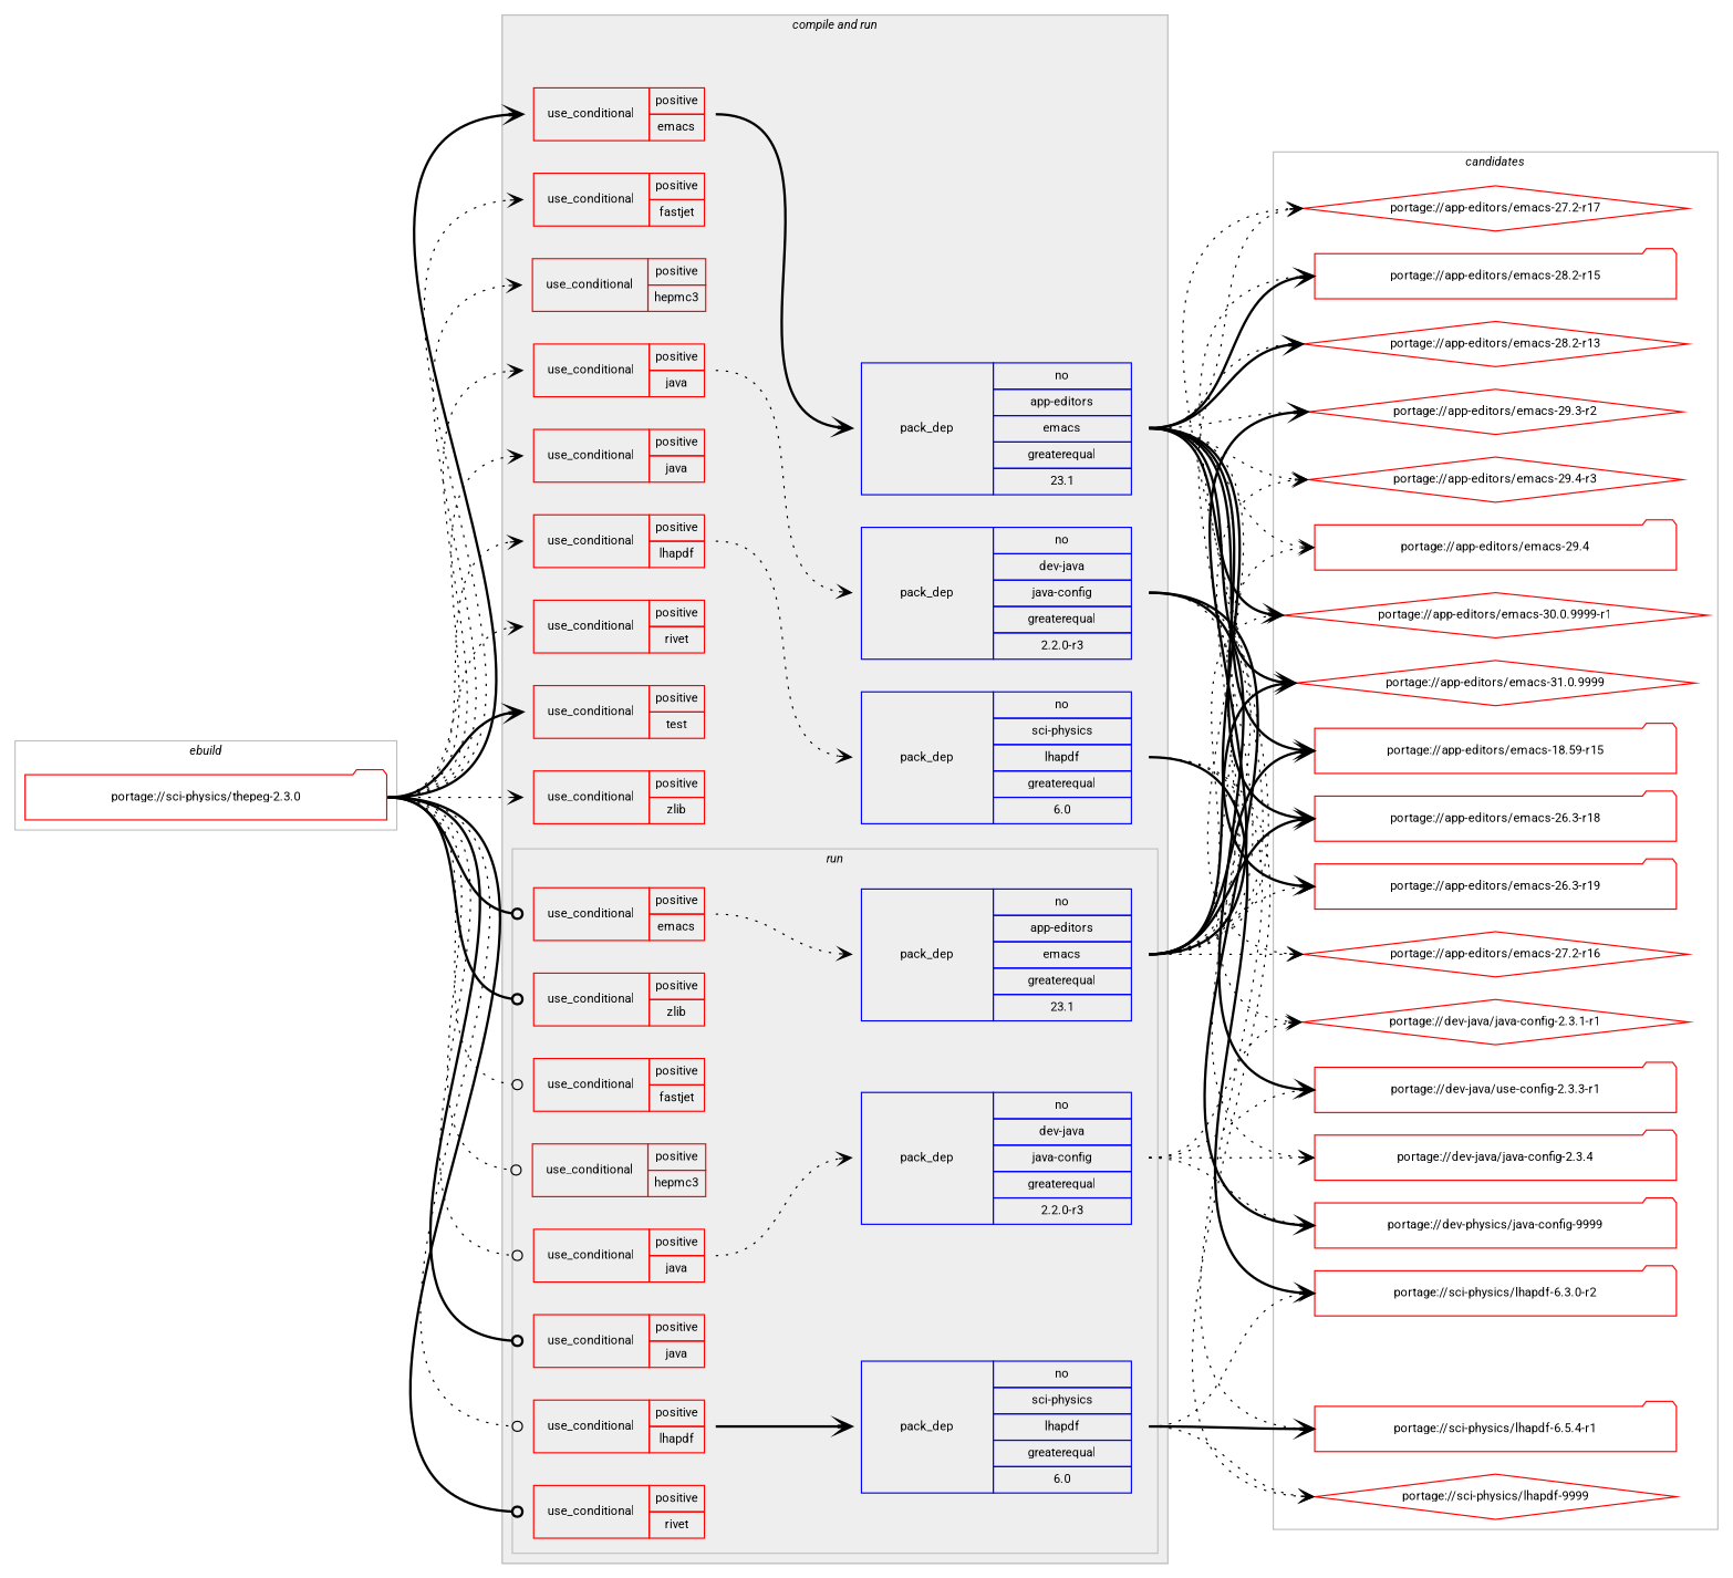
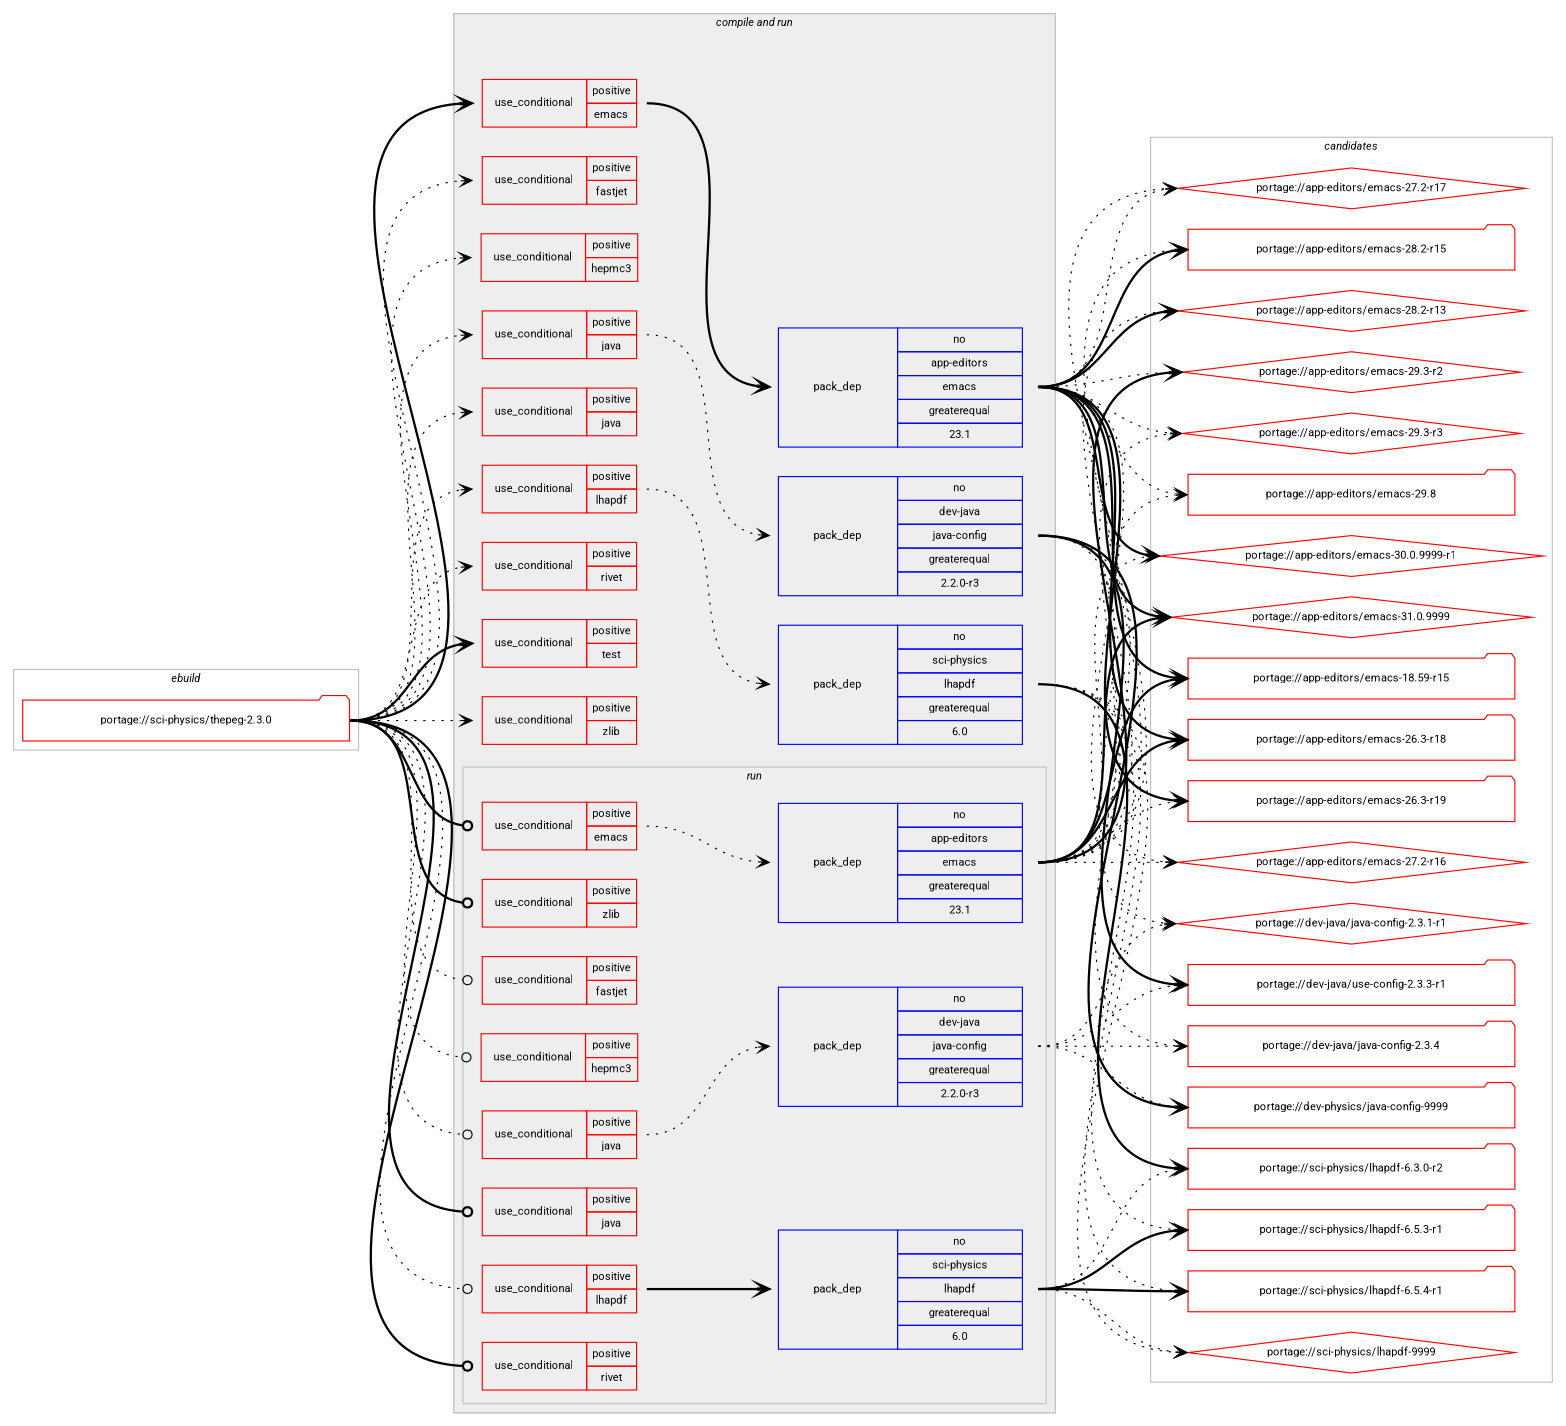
  digraph {
    compound=true
    concentrate=true
    fontname=Roboto
    fontsize=10
    newrank=true
    rankdir=LR
    ranksep=1.5
    node [color=red fontname=Roboto fontsize=10 shape=none]
    edge [arrowhead=vee fontname=Roboto headport=w style=dotted tailport=e weight=100]
    n1 [label="portage://sci-physics/thepeg-2.3.0" shape=folder width=4]
    n2 [color=blue label=<<TABLE BORDER="0" CELLBORDER="1" CELLSPACING="0" CELLPADDING="4" WIDTH="220"><TR><TD ROWSPAN="6" CELLPADDING="30">pack_dep</TD></TR><TR><TD WIDTH="110">no</TD></TR><TR><TD>app-editors</TD></TR><TR><TD>emacs</TD></TR><TR><TD>greaterequal</TD></TR><TR><TD>23.1</TD></TR></TABLE>>]
    n3 [label=<<TABLE BORDER="0" CELLBORDER="1" CELLSPACING="0" CELLPADDING="4"><TR><TD ROWSPAN="3" CELLPADDING="10">use_conditional</TD></TR><TR><TD>positive</TD></TR><TR><TD>emacs</TD></TR></TABLE>>]
    n4 [label=<<TABLE BORDER="0" CELLBORDER="1" CELLSPACING="0" CELLPADDING="4"><TR><TD ROWSPAN="3" CELLPADDING="10">use_conditional</TD></TR><TR><TD>positive</TD></TR><TR><TD>fastjet</TD></TR></TABLE>>]
    n5 [label=<<TABLE BORDER="0" CELLBORDER="1" CELLSPACING="0" CELLPADDING="4"><TR><TD ROWSPAN="3" CELLPADDING="10">use_conditional</TD></TR><TR><TD>positive</TD></TR><TR><TD>hepmc3</TD></TR></TABLE>>]
    n6 [color=blue label=<<TABLE BORDER="0" CELLBORDER="1" CELLSPACING="0" CELLPADDING="4" WIDTH="220"><TR><TD ROWSPAN="6" CELLPADDING="30">pack_dep</TD></TR><TR><TD WIDTH="110">no</TD></TR><TR><TD>dev-java</TD></TR><TR><TD>java-config</TD></TR><TR><TD>greaterequal</TD></TR><TR><TD>2.2.0-r3</TD></TR></TABLE>>]
    n7 [label=<<TABLE BORDER="0" CELLBORDER="1" CELLSPACING="0" CELLPADDING="4"><TR><TD ROWSPAN="3" CELLPADDING="10">use_conditional</TD></TR><TR><TD>positive</TD></TR><TR><TD>java</TD></TR></TABLE>>]
    n8 [label=<<TABLE BORDER="0" CELLBORDER="1" CELLSPACING="0" CELLPADDING="4"><TR><TD ROWSPAN="3" CELLPADDING="10">use_conditional</TD></TR><TR><TD>positive</TD></TR><TR><TD>java</TD></TR></TABLE>>]
    n9 [color=blue label=<<TABLE BORDER="0" CELLBORDER="1" CELLSPACING="0" CELLPADDING="4" WIDTH="220"><TR><TD ROWSPAN="6" CELLPADDING="30">pack_dep</TD></TR><TR><TD WIDTH="110">no</TD></TR><TR><TD>sci-physics</TD></TR><TR><TD>lhapdf</TD></TR><TR><TD>greaterequal</TD></TR><TR><TD>6.0</TD></TR></TABLE>>]
    n10 [label=<<TABLE BORDER="0" CELLBORDER="1" CELLSPACING="0" CELLPADDING="4"><TR><TD ROWSPAN="3" CELLPADDING="10">use_conditional</TD></TR><TR><TD>positive</TD></TR><TR><TD>lhapdf</TD></TR></TABLE>>]
    n11 [label=<<TABLE BORDER="0" CELLBORDER="1" CELLSPACING="0" CELLPADDING="4"><TR><TD ROWSPAN="3" CELLPADDING="10">use_conditional</TD></TR><TR><TD>positive</TD></TR><TR><TD>rivet</TD></TR></TABLE>>]
    n12 [label=<<TABLE BORDER="0" CELLBORDER="1" CELLSPACING="0" CELLPADDING="4"><TR><TD ROWSPAN="3" CELLPADDING="10">use_conditional</TD></TR><TR><TD>positive</TD></TR><TR><TD>test</TD></TR></TABLE>>]
    n13 [label=<<TABLE BORDER="0" CELLBORDER="1" CELLSPACING="0" CELLPADDING="4"><TR><TD ROWSPAN="3" CELLPADDING="10">use_conditional</TD></TR><TR><TD>positive</TD></TR><TR><TD>zlib</TD></TR></TABLE>>]
    n14 [color=blue label=<<TABLE BORDER="0" CELLBORDER="1" CELLSPACING="0" CELLPADDING="4" WIDTH="220"><TR><TD ROWSPAN="6" CELLPADDING="30">pack_dep</TD></TR><TR><TD WIDTH="110">no</TD></TR><TR><TD>app-editors</TD></TR><TR><TD>emacs</TD></TR><TR><TD>greaterequal</TD></TR><TR><TD>23.1</TD></TR></TABLE>>]
    n15 [label=<<TABLE BORDER="0" CELLBORDER="1" CELLSPACING="0" CELLPADDING="4"><TR><TD ROWSPAN="3" CELLPADDING="10">use_conditional</TD></TR><TR><TD>positive</TD></TR><TR><TD>emacs</TD></TR></TABLE>>]
    n16 [label=<<TABLE BORDER="0" CELLBORDER="1" CELLSPACING="0" CELLPADDING="4"><TR><TD ROWSPAN="3" CELLPADDING="10">use_conditional</TD></TR><TR><TD>positive</TD></TR><TR><TD>zlib</TD></TR></TABLE>>]
    n17 [label=<<TABLE BORDER="0" CELLBORDER="1" CELLSPACING="0" CELLPADDING="4"><TR><TD ROWSPAN="3" CELLPADDING="10">use_conditional</TD></TR><TR><TD>positive</TD></TR><TR><TD>fastjet</TD></TR></TABLE>>]
    n18 [label=<<TABLE BORDER="0" CELLBORDER="1" CELLSPACING="0" CELLPADDING="4"><TR><TD ROWSPAN="3" CELLPADDING="10">use_conditional</TD></TR><TR><TD>positive</TD></TR><TR><TD>hepmc3</TD></TR></TABLE>>]
    n19 [color=blue label=<<TABLE BORDER="0" CELLBORDER="1" CELLSPACING="0" CELLPADDING="4" WIDTH="220"><TR><TD ROWSPAN="6" CELLPADDING="30">pack_dep</TD></TR><TR><TD WIDTH="110">no</TD></TR><TR><TD>dev-java</TD></TR><TR><TD>java-config</TD></TR><TR><TD>greaterequal</TD></TR><TR><TD>2.2.0-r3</TD></TR></TABLE>>]
    n20 [label=<<TABLE BORDER="0" CELLBORDER="1" CELLSPACING="0" CELLPADDING="4"><TR><TD ROWSPAN="3" CELLPADDING="10">use_conditional</TD></TR><TR><TD>positive</TD></TR><TR><TD>java</TD></TR></TABLE>>]
    n21 [label=<<TABLE BORDER="0" CELLBORDER="1" CELLSPACING="0" CELLPADDING="4"><TR><TD ROWSPAN="3" CELLPADDING="10">use_conditional</TD></TR><TR><TD>positive</TD></TR><TR><TD>java</TD></TR></TABLE>>]
    n22 [color=blue label=<<TABLE BORDER="0" CELLBORDER="1" CELLSPACING="0" CELLPADDING="4" WIDTH="220"><TR><TD ROWSPAN="6" CELLPADDING="30">pack_dep</TD></TR><TR><TD WIDTH="110">no</TD></TR><TR><TD>sci-physics</TD></TR><TR><TD>lhapdf</TD></TR><TR><TD>greaterequal</TD></TR><TR><TD>6.0</TD></TR></TABLE>>]
    n23 [label=<<TABLE BORDER="0" CELLBORDER="1" CELLSPACING="0" CELLPADDING="4"><TR><TD ROWSPAN="3" CELLPADDING="10">use_conditional</TD></TR><TR><TD>positive</TD></TR><TR><TD>lhapdf</TD></TR></TABLE>>]
    n24 [label=<<TABLE BORDER="0" CELLBORDER="1" CELLSPACING="0" CELLPADDING="4"><TR><TD ROWSPAN="3" CELLPADDING="10">use_conditional</TD></TR><TR><TD>positive</TD></TR><TR><TD>rivet</TD></TR></TABLE>>]
    n25 [label="portage://app-editors/emacs-18.59-r15" shape=folder width=4]
    n26 [label="portage://app-editors/emacs-26.3-r18" shape=folder width=4]
    n27 [label="portage://app-editors/emacs-26.3-r19" shape=folder width=4]
    n28 [label="portage://app-editors/emacs-27.2-r16" shape=diamond width=4]
    n29 [label="portage://app-editors/emacs-27.2-r17" shape=diamond width=4]
    n30 [label="portage://app-editors/emacs-28.2-r15" shape=folder width=4]
    n31 [label="portage://app-editors/emacs-28.2-r13" shape=diamond width=4]
    n32 [label="portage://app-editors/emacs-29.3-r2" shape=diamond width=4]
-   n33 [label="portage://app-editors/emacs-29.4-r3" shape=diamond width=4]
-   n34 [label="portage://app-editors/emacs-29.4" shape=folder width=4]
+   n33 [label="portage://app-editors/emacs-29.3-r3" shape=diamond width=4]
+   n34 [label="portage://app-editors/emacs-29.8" shape=folder width=4]
    n35 [label="portage://app-editors/emacs-30.0.9999-r1" shape=diamond width=4]
    n36 [label="portage://app-editors/emacs-31.0.9999" shape=diamond width=4]
    n37 [label="portage://dev-java/java-config-2.3.1-r1" shape=diamond width=4]
    n38 [label="portage://dev-java/use-config-2.3.3-r1" shape=folder width=4]
    n39 [label="portage://dev-java/java-config-2.3.4" shape=folder width=4]
    n40 [label="portage://dev-physics/java-config-9999" shape=folder width=4]
    n41 [label="portage://sci-physics/lhapdf-6.3.0-r2" shape=folder width=4]
+   n42 [label="portage://sci-physics/lhapdf-6.5.3-r1" shape=folder width=4]
    n43 [label="portage://sci-physics/lhapdf-6.5.4-r1" shape=folder width=4]
    n44 [label="portage://sci-physics/lhapdf-9999" shape=diamond width=4]
    subgraph cluster_1 {
      color=gray
      label=<<i>ebuild</i>>
      rank=same
      n1
    }
    subgraph cluster_2 {
      color=gray
      label=<<i>dependencies</i>>
      subgraph cluster_3 {
        color=gray
        fillcolor="#eeeeee"
        label=<<i>compile</i>>
        style=filled
        subgraph sub_4 {
          color=gray
          fillcolor="#eeeeee"
          label=<<i>compile</i>>
          style=filled
          n3
          subgraph sub_5 {
            color=gray
            fillcolor="#eeeeee"
            label=<<i>compile</i>>
            style=filled
            n2
          }
        }
        subgraph sub_6 {
          color=gray
          fillcolor="#eeeeee"
          label=<<i>compile</i>>
          style=filled
          n4
        }
        subgraph sub_7 {
          color=gray
          fillcolor="#eeeeee"
          label=<<i>compile</i>>
          style=filled
          n5
        }
        subgraph sub_8 {
          color=gray
          fillcolor="#eeeeee"
          label=<<i>compile</i>>
          style=filled
          n7
          subgraph sub_9 {
            color=gray
            fillcolor="#eeeeee"
            label=<<i>compile</i>>
            style=filled
            n6
          }
        }
        subgraph sub_10 {
          color=gray
          fillcolor="#eeeeee"
          label=<<i>compile</i>>
          style=filled
          n8
        }
        subgraph sub_11 {
          color=gray
          fillcolor="#eeeeee"
          label=<<i>compile</i>>
          style=filled
          n10
          subgraph sub_12 {
            color=gray
            fillcolor="#eeeeee"
            label=<<i>compile</i>>
            style=filled
            n9
          }
        }
        subgraph sub_13 {
          color=gray
          fillcolor="#eeeeee"
          label=<<i>compile</i>>
          style=filled
          n11
        }
        subgraph sub_14 {
          color=gray
          fillcolor="#eeeeee"
          label=<<i>compile</i>>
          style=filled
          n12
        }
        subgraph sub_15 {
          color=gray
          fillcolor="#eeeeee"
          label=<<i>compile</i>>
          style=filled
          n13
        }
      }
      subgraph cluster_16 {
        color=gray
        fillcolor="#eeeeee"
        label=<<i>compile and run</i>>
        style=filled
      }
      subgraph cluster_17 {
        color=gray
        fillcolor="#eeeeee"
        label=<<i>run</i>>
        style=filled
        subgraph sub_18 {
          color=gray
          fillcolor="#eeeeee"
          label=<<i>run</i>>
          style=filled
          n15
          subgraph sub_19 {
            color=gray
            fillcolor="#eeeeee"
            label=<<i>run</i>>
            style=filled
            n14
          }
        }
        subgraph sub_20 {
          color=gray
          fillcolor="#eeeeee"
          label=<<i>run</i>>
          style=filled
          n16
        }
        subgraph sub_21 {
          color=gray
          fillcolor="#eeeeee"
          label=<<i>run</i>>
          style=filled
          n17
        }
        subgraph sub_22 {
          color=gray
          fillcolor="#eeeeee"
          label=<<i>run</i>>
          style=filled
          n18
        }
        subgraph sub_23 {
          color=gray
          fillcolor="#eeeeee"
          label=<<i>run</i>>
          style=filled
          n20
          subgraph sub_24 {
            color=gray
            fillcolor="#eeeeee"
            label=<<i>run</i>>
            style=filled
            n19
          }
        }
        subgraph sub_25 {
          color=gray
          fillcolor="#eeeeee"
          label=<<i>run</i>>
          style=filled
          n21
        }
        subgraph sub_26 {
          color=gray
          fillcolor="#eeeeee"
          label=<<i>run</i>>
          style=filled
          n23
          subgraph sub_27 {
            color=gray
            fillcolor="#eeeeee"
            label=<<i>run</i>>
            style=filled
            n22
          }
        }
        subgraph sub_28 {
          color=gray
          fillcolor="#eeeeee"
          label=<<i>run</i>>
          style=filled
          n24
        }
      }
    }
    subgraph cluster_29 {
      color=gray
      label=<<i>candidates</i>>
      rank=same
      subgraph sub_30 {
        color=black
        label=<<i>candidates</i>>
        nodesep=1
        rank=same
        n25
        n26
        n27
        n28
        n29
        n30
        n31
        n32
        n33
        n34
        n35
        n36
      }
      subgraph sub_31 {
        color=black
        label=<<i>candidates</i>>
        nodesep=1
        rank=same
        n37
        n38
        n39
        n40
      }
      subgraph sub_32 {
        color=black
        label=<<i>candidates</i>>
        nodesep=1
        rank=same
        n41
+       n42
        n43
        n44
      }
      subgraph sub_33 {
        color=black
        label=<<i>candidates</i>>
        nodesep=1
        rank=same
        n25
        n26
        n27
        n28
        n29
        n30
        n31
        n32
        n33
        n34
        n35
        n36
      }
      subgraph sub_34 {
        color=black
        label=<<i>candidates</i>>
        nodesep=1
        rank=same
        n37
        n38
        n39
        n40
      }
      subgraph sub_35 {
        color=black
        label=<<i>candidates</i>>
        nodesep=1
        rank=same
        n41
+       n42
        n43
        n44
      }
    }
    n1 -> n3 [style=bold weight=20]
    n1 -> n4 [weight=20]
    n1 -> n5 [weight=20]
    n1 -> n7 [weight=20]
    n1 -> n8 [weight=20]
    n1 -> n10 [weight=20]
    n1 -> n11 [weight=20]
    n1 -> n12 [style=bold weight=20]
    n1 -> n13 [weight=20]
    n1 -> n15 [arrowhead=odot style=bold weight=20]
    n1 -> n16 [arrowhead=odot style=bold weight=20]
    n1 -> n17 [arrowhead=odot weight=20]
    n1 -> n18 [arrowhead=odot weight=20]
    n1 -> n20 [arrowhead=odot weight=20]
    n1 -> n21 [arrowhead=odot style=bold weight=20]
    n1 -> n23 [arrowhead=odot weight=20]
    n1 -> n24 [arrowhead=odot style=bold weight=20]
    n2 -> n25 [style=bold]
    n2 -> n26 [style=bold]
    n2 -> n27 [style=bold]
    n2 -> n28
    n2 -> n29
    n2 -> n30 [style=bold]
    n2 -> n31 [style=bold]
    n2 -> n32
    n2 -> n33
    n2 -> n34
    n2 -> n35 [style=bold]
    n2 -> n36 [style=bold]
    n3 -> n2 [style=bold weight=20]
    n6 -> n37
    n6 -> n38 [style=bold]
    n6 -> n39
    n6 -> n40 [style=bold]
    n7 -> n6 [weight=20]
    n9 -> n41 [style=bold]
+   n9 -> n42
    n9 -> n43
    n9 -> n44
    n10 -> n9 [weight=20]
    n14 -> n25 [style=bold]
    n14 -> n26 [style=bold]
    n14 -> n27
    n14 -> n28
    n14 -> n29
    n14 -> n30
    n14 -> n31
    n14 -> n32 [style=bold]
    n14 -> n33
    n14 -> n34
    n14 -> n35
    n14 -> n36 [style=bold]
    n15 -> n14 [weight=20]
    n19 -> n37
    n19 -> n38
    n19 -> n39
    n19 -> n40
    n20 -> n19 [weight=20]
    n22 -> n41
+   n22 -> n42 [style=bold]
    n22 -> n43 [style=bold]
    n22 -> n44
    n23 -> n22 [style=bold weight=20]
  }
